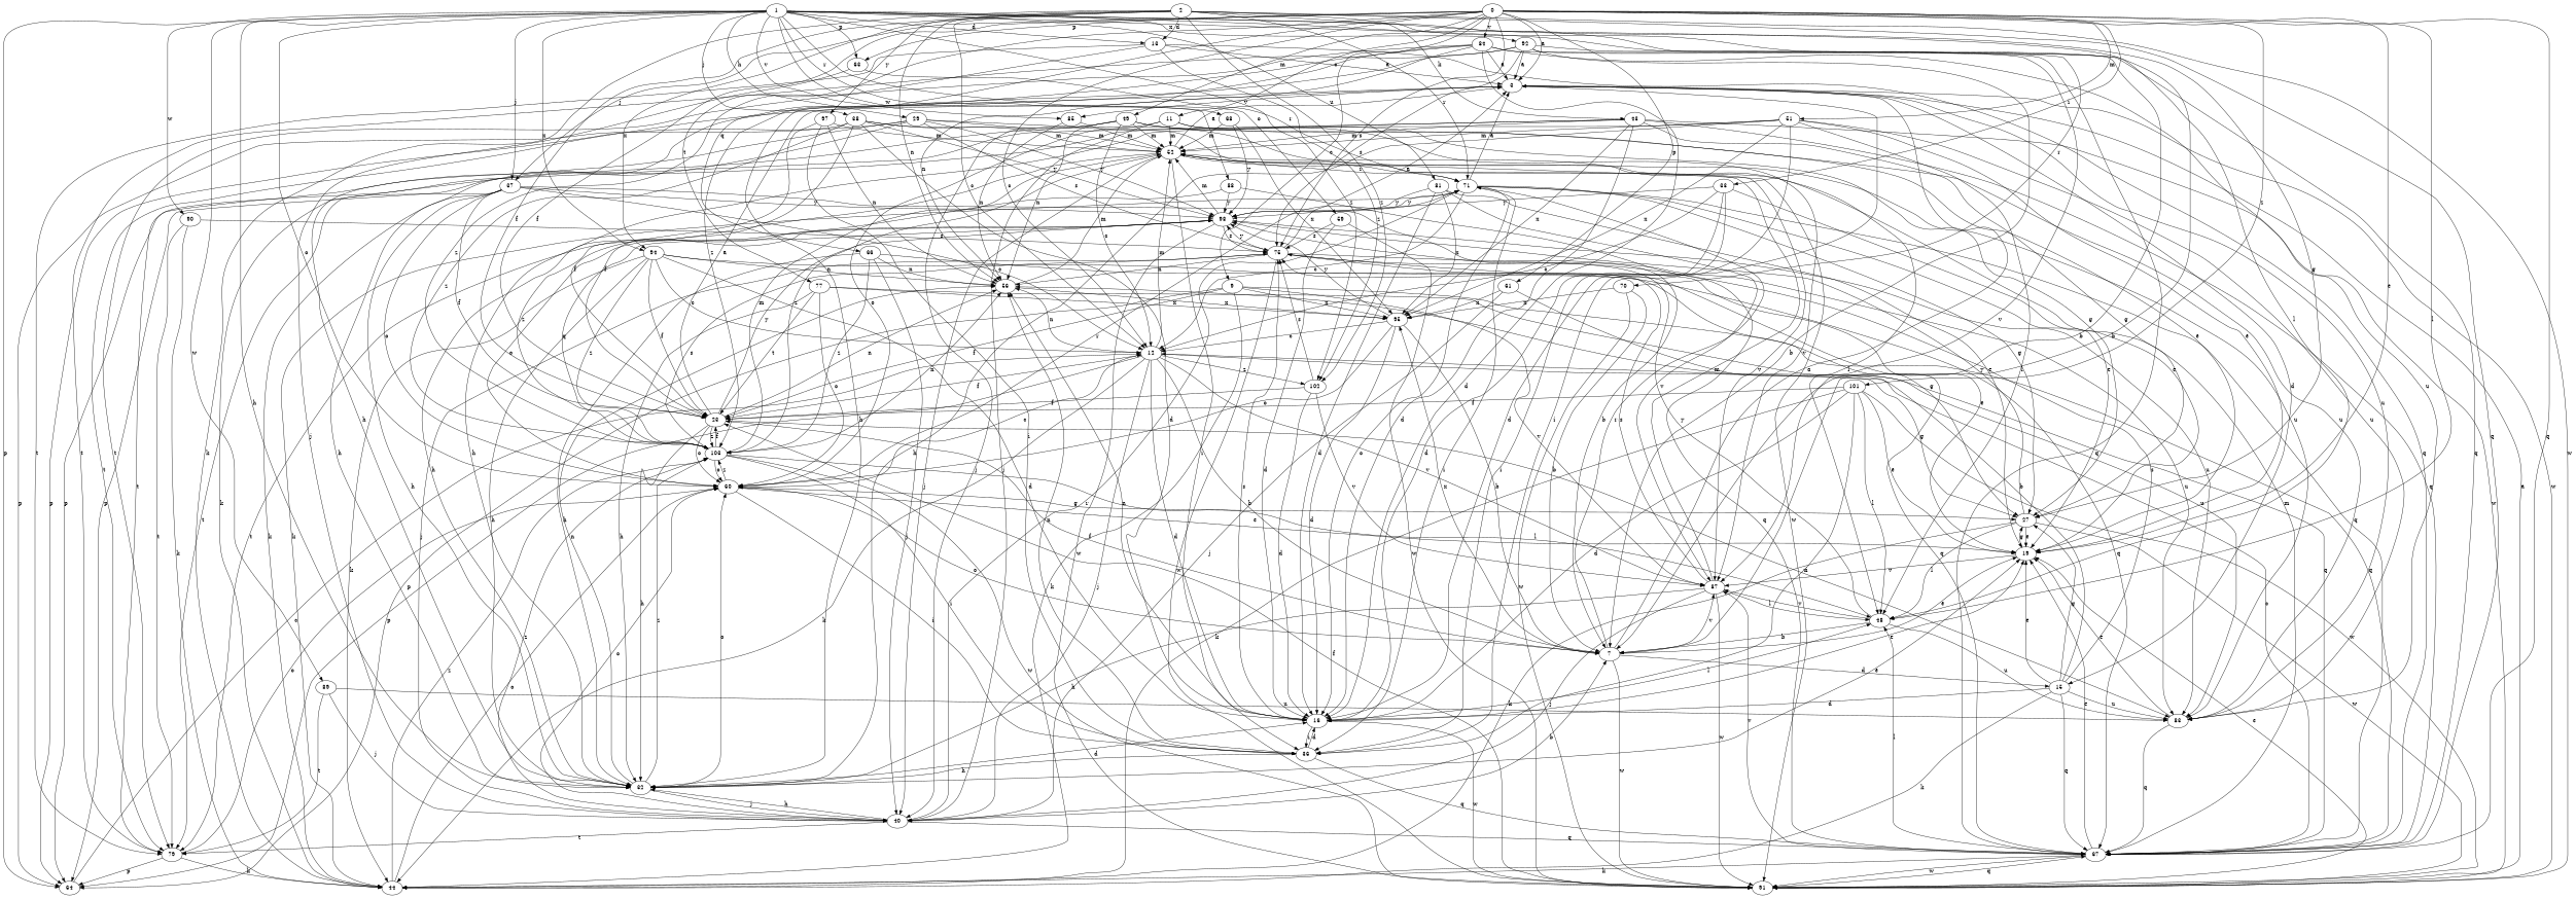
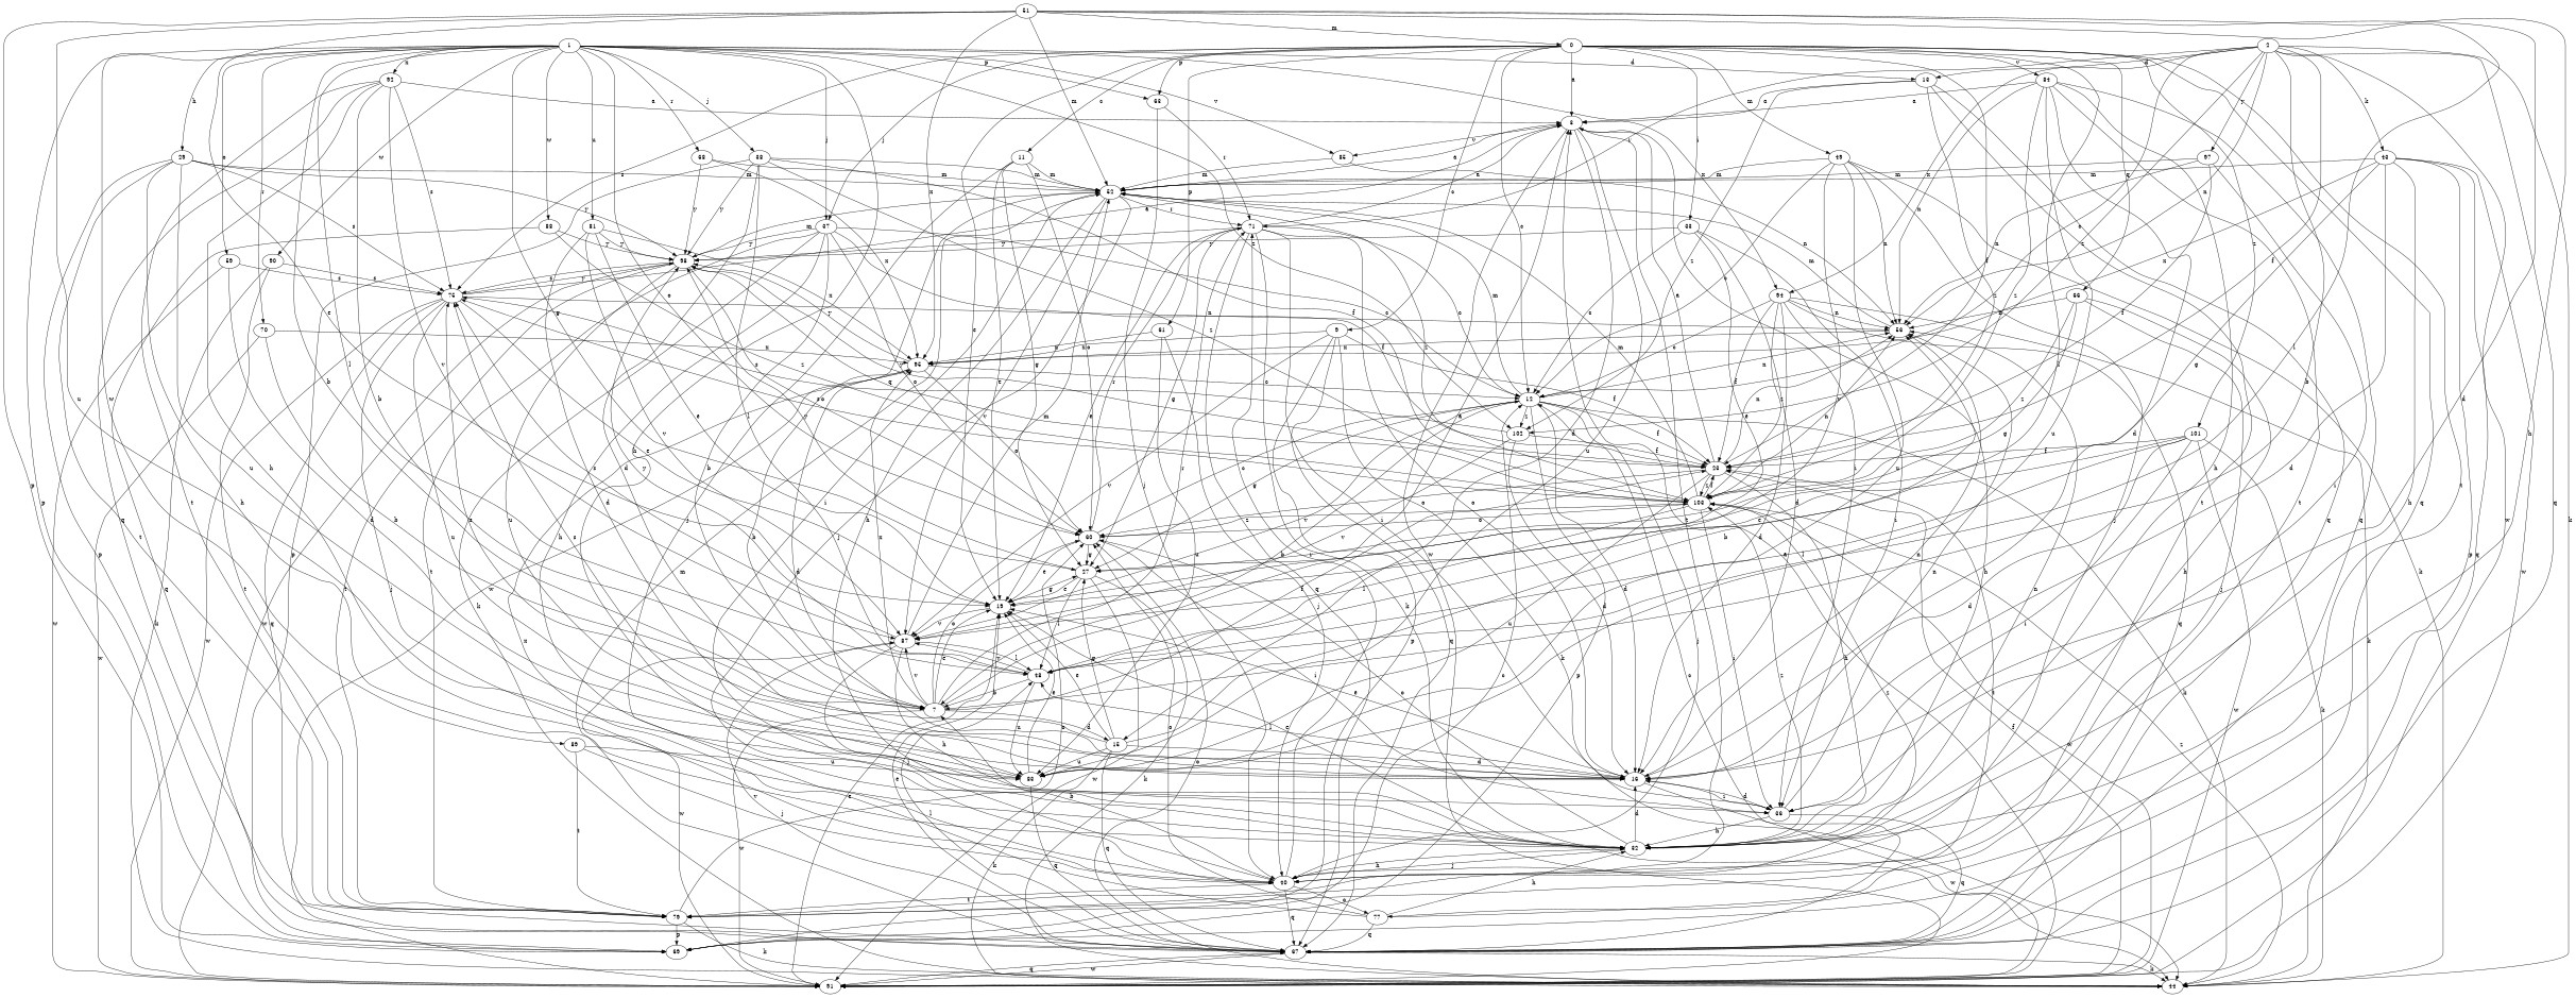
  strict digraph {
    0
    3
    9
    11
    12
    19
    23
    33
    37
    48
    49
    51
    61
    63
    66
    67
    75
    77
    84
    101
    85
    91
    15
    36
    79
    83
-   64
+   64 [label=69]
    44
    87
    95
    n31 [label=27]
    60
    40
    52
    7
    102
    56
    16
    32
    103
    98
    71
    1
    13
    29
    38
    59
    68
    70
    81
    88
    89
    90
    92
    94
    2
    43
    97
    0 -> 3 [label=a]
    0 -> 9 [label=c]
    0 -> 11 [label=c]
    0 -> 12 [label=c]
    0 -> 19 [label=e]
    0 -> 23 [label=f]
    0 -> 33 [label=i]
    0 -> 37 [label=j]
    0 -> 48 [label=l]
    0 -> 49 [label=m]
-   0 -> 51 [label=m]
+   51 -> 0 [label=m]
    0 -> 61 [label=p]
    0 -> 63 [label=p]
    0 -> 66 [label=q]
    0 -> 67 [label=q]
    0 -> 75 [label=s]
    0 -> 77 [label=t]
    0 -> 84 [label=v]
    0 -> 101 [label=z]
    3 -> 85 [label=v]
    3 -> 91 [label=w]
    3 -> 15 [label=d]
    3 -> 36 [label=i]
    3 -> 79 [label=t]
    3 -> 83 [label=u]
    9 -> 23 [label=f]
    9 -> 67 [label=q]
    9 -> 64 [label=p]
    9 -> 44 [label=k]
    9 -> 87 [label=v]
    9 -> 95 [label=x]
    11 -> 19 [label=e]
    11 -> n31 [label=g]
    11 -> 60 [label=o]
    11 -> 40 [label=j]
    11 -> 52 [label=m]
    12 -> 23 [label=f]
    12 -> 64 [label=p]
    12 -> 44 [label=k]
    12 -> 87 [label=v]
    12 -> n31 [label=g]
    12 -> 40 [label=j]
    12 -> 52 [label=m]
    12 -> 7 [label=b]
    12 -> 102 [label=z]
    12 -> 56 [label=n]
    12 -> 16 [label=d]
    19 -> 87 [label=v]
    19 -> n31 [label=g]
    23 -> 3 [label=a]
    23 -> 83 [label=u]
    23 -> 60 [label=o]
    23 -> 56 [label=n]
    23 -> 32 [label=h]
    23 -> 103 [label=z]
    23 -> 98 [label=y]
    33 -> 12 [label=c]
    33 -> 19 [label=e]
    33 -> 36 [label=i]
    33 -> 16 [label=d]
    33 -> 98 [label=y]
    37 -> 12 [label=c]
    37 -> 23 [label=f]
    37 -> 79 [label=t]
    37 -> 44 [label=k]
    37 -> 60 [label=o]
    37 -> 7 [label=b]
    37 -> 32 [label=h]
    37 -> 98 [label=y]
    48 -> 83 [label=u]
    48 -> 87 [label=v]
    48 -> 7 [label=b]
    48 -> 98 [label=y]
    49 -> 12 [label=c]
    49 -> 83 [label=u]
    49 -> 44 [label=k]
    49 -> 87 [label=v]
    49 -> 40 [label=j]
    49 -> 52 [label=m]
    49 -> 56 [label=n]
    51 -> 19 [label=e]
    51 -> 48 [label=l]
    51 -> 83 [label=u]
    51 -> 64 [label=p]
    51 -> 95 [label=x]
    51 -> 52 [label=m]
    51 -> 16 [label=d]
    51 -> 32 [label=h]
    61 -> 83 [label=u]
    61 -> 95 [label=x]
    61 -> 40 [label=j]
    63 -> 40 [label=j]
    63 -> 71 [label=r]
    66 -> n31 [label=g]
    66 -> 40 [label=j]
    66 -> 56 [label=n]
    66 -> 32 [label=h]
    66 -> 103 [label=z]
    67 -> 12 [label=c]
    67 -> 19 [label=e]
    67 -> 48 [label=l]
    67 -> 91 [label=w]
    67 -> 44 [label=k]
    67 -> 87 [label=v]
    67 -> 52 [label=m]
    75 -> 3 [label=a]
    75 -> 19 [label=e]
    75 -> 67 [label=q]
    75 -> 91 [label=w]
    75 -> 83 [label=u]
    75 -> 40 [label=j]
    75 -> 56 [label=n]
    75 -> 98 [label=y]
    77 -> 23 [label=t]
    77 -> 67 [label=q]
    77 -> 95 [label=x]
    77 -> 60 [label=o]
    77 -> 32 [label=h]
    84 -> 3 [label=a]
    84 -> 67 [label=q]
    84 -> 79 [label=t]
    84 -> 83 [label=u]
    84 -> 56 [label=n]
    84 -> 16 [label=d]
    84 -> 32 [label=h]
    84 -> 103 [label=z]
    101 -> 19 [label=e]
    101 -> 23 [label=f]
    101 -> 48 [label=l]
    101 -> 91 [label=w]
    101 -> 36 [label=i]
    101 -> 44 [label=k]
    101 -> 16 [label=d]
    85 -> 52 [label=m]
    85 -> 56 [label=n]
    91 -> 3 [label=a]
    91 -> 19 [label=e]
    91 -> 23 [label=f]
    91 -> 67 [label=q]
    15 -> 19 [label=e]
    15 -> 67 [label=q]
    15 -> 75 [label=s]
    15 -> 83 [label=u]
    15 -> 44 [label=k]
    15 -> n31 [label=g]
    15 -> 56 [label=b]
    15 -> 16 [label=d]
    36 -> 67 [label=q]
    36 -> 56 [label=n]
    36 -> 16 [label=d]
    36 -> 32 [label=h]
    79 -> 64 [label=p]
    79 -> 44 [label=k]
    79 -> 60 [label=o]
    83 -> 19 [label=e]
    83 -> 67 [label=q]
    64 -> 12 [label=c]
    44 -> 60 [label=o]
    44 -> 103 [label=z]
    87 -> 48 [label=l]
    87 -> 75 [label=s]
    87 -> 91 [label=w]
    87 -> 40 [label=j]
    87 -> 52 [label=m]
    87 -> 32 [label=h]
    95 -> 12 [label=c]
    95 -> 60 [label=o]
    95 -> 7 [label=b]
    95 -> 16 [label=d]
    95 -> 98 [label=y]
    n31 -> 19 [label=e]
    n31 -> 48 [label=l]
    n31 -> 91 [label=w]
    n31 -> 44 [label=k]
    n31 -> 98 [label=y]
    60 -> 12 [label=c]
    60 -> 19 [label=e]
    60 -> 36 [label=i]
    60 -> n31 [label=g]
    60 -> 103 [label=z]
    60 -> 71 [label=r]
    40 -> 67 [label=q]
    40 -> 79 [label=t]
-   40 -> 60 [label=o]
+   40 -> 77 [label=o]
    40 -> 7 [label=b]
    40 -> 32 [label=h]
    40 -> 103 [label=z]
    40 -> 71 [label=r]
    52 -> 3 [label=a]
    52 -> 91 [label=w]
    52 -> 36 [label=i]
    52 -> 87 [label=v]
    52 -> 40 [label=j]
    52 -> 32 [label=h]
    52 -> 103 [label=z]
    52 -> 71 [label=r]
    7 -> 3 [label=a]
    7 -> 19 [label=e]
    7 -> 23 [label=f]
    7 -> 91 [label=w]
    7 -> 15 [label=d]
    7 -> 87 [label=v]
    7 -> 95 [label=x]
    7 -> 60 [label=o]
    7 -> 71 [label=r]
    102 -> 23 [label=f]
    102 -> 75 [label=s]
    102 -> 87 [label=v]
    102 -> 16 [label=d]
    56 -> 95 [label=x]
    56 -> 52 [label=m]
    16 -> 19 [label=e]
    16 -> 48 [label=l]
    16 -> 75 [label=s]
    16 -> 91 [label=w]
    16 -> 36 [label=i]
    16 -> 56 [label=n]
    32 -> 19 [label=e]
    32 -> 60 [label=o]
    32 -> 40 [label=j]
    32 -> 56 [label=n]
    32 -> 16 [label=d]
    32 -> 103 [label=z]
    103 -> 23 [label=f]
    103 -> 48 [label=l]
    103 -> 75 [label=s]
    103 -> 91 [label=w]
    103 -> 36 [label=i]
    103 -> 60 [label=o]
    103 -> 52 [label=m]
    103 -> 56 [label=n]
    103 -> 98 [label=q]
    98 -> 75 [label=s]
    98 -> 91 [label=w]
    98 -> 79 [label=t]
    98 -> 83 [label=u]
    98 -> 60 [label=o]
    98 -> 52 [label=m]
    71 -> 3 [label=a]
    71 -> 12 [label=c]
    71 -> 19 [label=e]
    71 -> 67 [label=q]
    71 -> 36 [label=i]
    71 -> 44 [label=k]
    71 -> n31 [label=g]
    71 -> 16 [label=o]
    71 -> 98 [label=y]
    1 -> 37 [label=j]
    1 -> 48 [label=l]
    1 -> 63 [label=p]
    1 -> 85 [label=v]
    1 -> 64 [label=p]
    1 -> n31 [label=g]
    1 -> 60 [label=o]
    1 -> 7 [label=b]
    1 -> 102 [label=z]
    1 -> 32 [label=h]
    1 -> 13 [label=d]
    1 -> 29 [label=h]
    1 -> 38 [label=j]
    1 -> 59 [label=o]
    1 -> 68 [label=r]
    1 -> 70 [label=r]
    1 -> 81 [label=u]
    1 -> 88 [label=w]
    1 -> 89 [label=w]
    1 -> 90 [label=w]
    1 -> 92 [label=x]
    1 -> 94 [label=x]
    13 -> 3 [label=a]
    13 -> 67 [label=q]
    13 -> 79 [label=t]
    13 -> 102 [label=z]
    13 -> 103 [label=z]
    29 -> 75 [label=s]
    29 -> 79 [label=t]
    29 -> 83 [label=u]
    29 -> 64 [label=p]
    29 -> 52 [label=m]
    29 -> 32 [label=h]
    29 -> 98 [label=y]
    38 -> 23 [label=f]
    38 -> 48 [label=l]
    38 -> 64 [label=p]
    38 -> 52 [label=m]
    38 -> 16 [label=d]
    38 -> 103 [label=z]
    38 -> 98 [label=y]
    59 -> 75 [label=s]
    59 -> 91 [label=w]
    59 -> 16 [label=d]
    68 -> 95 [label=x]
    68 -> 52 [label=m]
    68 -> 98 [label=y]
    70 -> 91 [label=w]
    70 -> 95 [label=x]
    70 -> 7 [label=b]
    81 -> 19 [label=e]
    81 -> 87 [label=v]
    81 -> 95 [label=x]
    81 -> 16 [label=d]
    81 -> 98 [label=y]
    88 -> 67 [label=q]
    88 -> 103 [label=z]
    88 -> 98 [label=y]
    89 -> 79 [label=t]
    89 -> 83 [label=u]
    89 -> 40 [label=j]
    90 -> 75 [label=s]
    90 -> 79 [label=t]
    90 -> 44 [label=k]
    92 -> 3 [label=a]
    92 -> 67 [label=q]
    92 -> 75 [label=s]
    92 -> 79 [label=t]
    92 -> 87 [label=v]
    92 -> 7 [label=b]
    92 -> 32 [label=h]
    94 -> 12 [label=c]
    94 -> 23 [label=f]
    94 -> 67 [label=q]
    94 -> 44 [label=k]
    94 -> 56 [label=n]
    94 -> 16 [label=d]
    94 -> 32 [label=h]
    94 -> 103 [label=z]
    2 -> 12 [label=c]
    2 -> 23 [label=f]
    2 -> 67 [label=q]
    2 -> 91 [label=w]
    2 -> 44 [label=k]
    2 -> 7 [label=b]
    2 -> 102 [label=z]
    2 -> 56 [label=n]
    2 -> 71 [label=r]
    2 -> 13 [label=d]
    2 -> 94 [label=x]
    2 -> 43 [label=k]
    2 -> 97 [label=y]
    43 -> 67 [label=q]
    43 -> 91 [label=w]
    43 -> 64 [label=p]
    43 -> 95 [label=x]
    43 -> n31 [label=g]
    43 -> 52 [label=m]
    43 -> 16 [label=d]
    43 -> 32 [label=h]
    97 -> 23 [label=f]
    97 -> 36 [label=i]
    97 -> 52 [label=m]
    97 -> 56 [label=n]
  }
